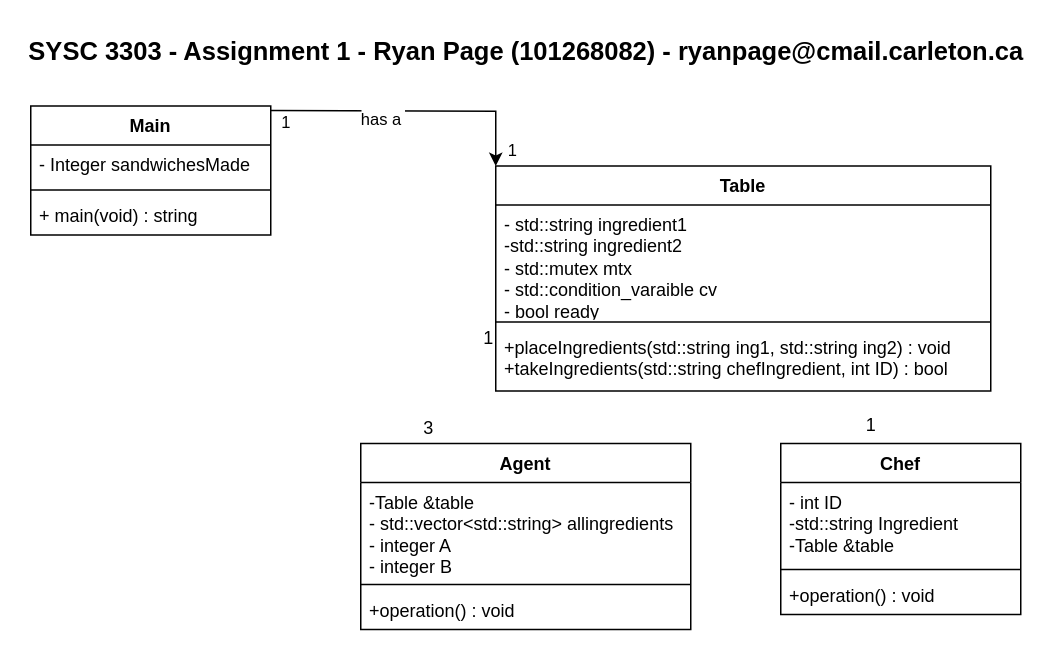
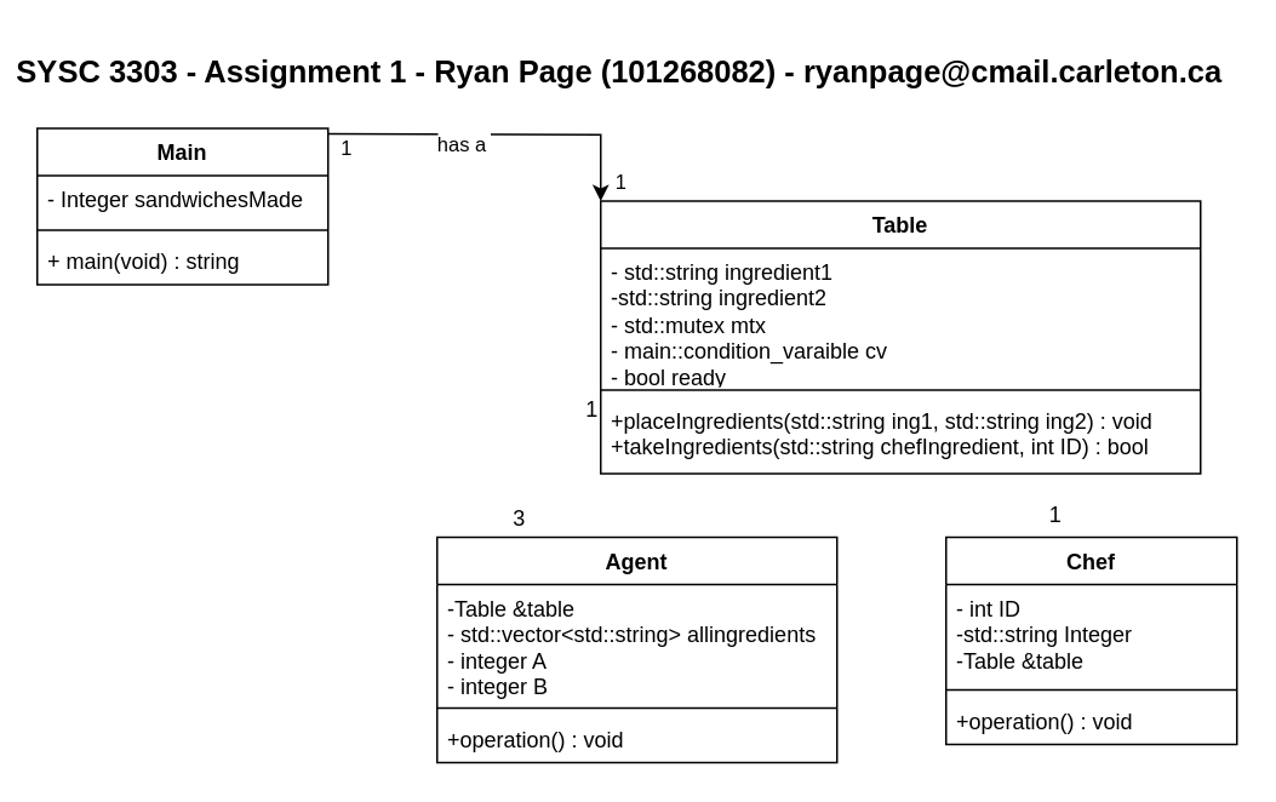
  <mxCell id="0" />
  <mxCell id="1" parent="0" />
  <mxCell id="2" value="Chef" style="swimlane;fontStyle=1;align=center;verticalAlign=top;childLayout=stackLayout;horizontal=1;startSize=26;horizontalStack=0;resizeParent=1;resizeParentMax=0;resizeLast=0;collapsible=1;marginBottom=0;whiteSpace=wrap;html=1;" parent="1" vertex="1"><mxGeometry x="520" y="295" width="160" height="114" as="geometry" /></mxCell>
- <mxCell id="3" value="- int ID&lt;div&gt;-std::string Ingredient&lt;/div&gt;&lt;div&gt;-Table &amp;amp;table&amp;nbsp;&lt;/div&gt;" style="text;strokeColor=none;fillColor=none;align=left;verticalAlign=top;spacingLeft=4;spacingRight=4;overflow=hidden;rotatable=0;points=[[0,0.5],[1,0.5]];portConstraint=eastwest;whiteSpace=wrap;html=1;" parent="2" vertex="1"><mxGeometry y="26" width="160" height="54" as="geometry" /></mxCell>
+ <mxCell id="3" value="- int ID&lt;div&gt;-std::string Integer&lt;/div&gt;&lt;div&gt;-Table &amp;amp;table&amp;nbsp;&lt;/div&gt;" style="text;strokeColor=none;fillColor=none;align=left;verticalAlign=top;spacingLeft=4;spacingRight=4;overflow=hidden;rotatable=0;points=[[0,0.5],[1,0.5]];portConstraint=eastwest;whiteSpace=wrap;html=1;" parent="2" vertex="1"><mxGeometry y="26" width="160" height="54" as="geometry" /></mxCell>
  <mxCell id="4" value="" style="line;strokeWidth=1;fillColor=none;align=left;verticalAlign=middle;spacingTop=-1;spacingLeft=3;spacingRight=3;rotatable=0;labelPosition=right;points=[];portConstraint=eastwest;strokeColor=inherit;" parent="2" vertex="1"><mxGeometry y="80" width="160" height="8" as="geometry" /></mxCell>
  <mxCell id="5" value="+operation() : void" style="text;strokeColor=none;fillColor=none;align=left;verticalAlign=top;spacingLeft=4;spacingRight=4;overflow=hidden;rotatable=0;points=[[0,0.5],[1,0.5]];portConstraint=eastwest;whiteSpace=wrap;html=1;" parent="2" vertex="1"><mxGeometry y="88" width="160" height="26" as="geometry" /></mxCell>
  <mxCell id="6" value="Agent" style="swimlane;fontStyle=1;align=center;verticalAlign=top;childLayout=stackLayout;horizontal=1;startSize=26;horizontalStack=0;resizeParent=1;resizeParentMax=0;resizeLast=0;collapsible=1;marginBottom=0;whiteSpace=wrap;html=1;" parent="1" vertex="1"><mxGeometry x="240" y="295" width="220" height="124" as="geometry" /></mxCell>
  <mxCell id="7" value="-Table &amp;amp;table&lt;div&gt;- std::vector&amp;lt;std::string&amp;gt; allingredients&lt;/div&gt;&lt;div&gt;- integer A&lt;/div&gt;&lt;div&gt;- integer B&lt;/div&gt;" style="text;strokeColor=none;fillColor=none;align=left;verticalAlign=top;spacingLeft=4;spacingRight=4;overflow=hidden;rotatable=0;points=[[0,0.5],[1,0.5]];portConstraint=eastwest;whiteSpace=wrap;html=1;" parent="6" vertex="1"><mxGeometry y="26" width="220" height="64" as="geometry" /></mxCell>
  <mxCell id="8" value="" style="line;strokeWidth=1;fillColor=none;align=left;verticalAlign=middle;spacingTop=-1;spacingLeft=3;spacingRight=3;rotatable=0;labelPosition=right;points=[];portConstraint=eastwest;strokeColor=inherit;" parent="6" vertex="1"><mxGeometry y="90" width="220" height="8" as="geometry" /></mxCell>
  <mxCell id="9" value="+operation() : void" style="text;strokeColor=none;fillColor=none;align=left;verticalAlign=top;spacingLeft=4;spacingRight=4;overflow=hidden;rotatable=0;points=[[0,0.5],[1,0.5]];portConstraint=eastwest;whiteSpace=wrap;html=1;" parent="6" vertex="1"><mxGeometry y="98" width="220" height="26" as="geometry" /></mxCell>
  <mxCell id="10" value="Table" style="swimlane;fontStyle=1;align=center;verticalAlign=top;childLayout=stackLayout;horizontal=1;startSize=26;horizontalStack=0;resizeParent=1;resizeParentMax=0;resizeLast=0;collapsible=1;marginBottom=0;whiteSpace=wrap;html=1;" parent="1" vertex="1"><mxGeometry x="330" y="110" width="330" height="150" as="geometry" /></mxCell>
- <mxCell id="11" value="- std::string ingredient1&lt;div&gt;-std::string ingredient2&lt;br&gt;&lt;div&gt;- std::mutex mtx&lt;/div&gt;&lt;div&gt;- std::condition_varaible cv&lt;/div&gt;&lt;div&gt;- bool ready&lt;/div&gt;&lt;/div&gt;" style="text;strokeColor=none;fillColor=none;align=left;verticalAlign=top;spacingLeft=4;spacingRight=4;overflow=hidden;rotatable=0;points=[[0,0.5],[1,0.5]];portConstraint=eastwest;whiteSpace=wrap;html=1;" parent="10" vertex="1"><mxGeometry y="26" width="330" height="74" as="geometry" /></mxCell>
+ <mxCell id="11" value="- std::string ingredient1&lt;div&gt;-std::string ingredient2&lt;br&gt;&lt;div&gt;- std::mutex mtx&lt;/div&gt;&lt;div&gt;- main::condition_varaible cv&lt;/div&gt;&lt;div&gt;- bool ready&lt;/div&gt;&lt;/div&gt;" style="text;strokeColor=none;fillColor=none;align=left;verticalAlign=top;spacingLeft=4;spacingRight=4;overflow=hidden;rotatable=0;points=[[0,0.5],[1,0.5]];portConstraint=eastwest;whiteSpace=wrap;html=1;" parent="10" vertex="1"><mxGeometry y="26" width="330" height="74" as="geometry" /></mxCell>
  <mxCell id="12" value="" style="line;strokeWidth=1;fillColor=none;align=left;verticalAlign=middle;spacingTop=-1;spacingLeft=3;spacingRight=3;rotatable=0;labelPosition=right;points=[];portConstraint=eastwest;strokeColor=inherit;" parent="10" vertex="1"><mxGeometry y="100" width="330" height="8" as="geometry" /></mxCell>
  <mxCell id="13" value="+placeIngredients(std::string ing1, std::string ing2) : void&lt;div&gt;+takeIngredients(std::string chefIngredient, int ID) : bool&lt;/div&gt;" style="text;strokeColor=none;fillColor=none;align=left;verticalAlign=top;spacingLeft=4;spacingRight=4;overflow=hidden;rotatable=0;points=[[0,0.5],[1,0.5]];portConstraint=eastwest;whiteSpace=wrap;html=1;" parent="10" vertex="1"><mxGeometry y="108" width="330" height="42" as="geometry" /></mxCell>
  <mxCell id="14" style="edgeStyle=orthogonalEdgeStyle;rounded=0;orthogonalLoop=1;jettySize=auto;html=1;exitX=1;exitY=0.25;exitDx=0;exitDy=0;entryX=0;entryY=0;entryDx=0;entryDy=0;" parent="1" target="10" edge="1"><mxGeometry relative="1" as="geometry"><mxPoint x="180" y="73" as="sourcePoint" /></mxGeometry></mxCell>
  <mxCell id="15" value="has a&amp;nbsp;" style="edgeLabel;html=1;align=center;verticalAlign=middle;resizable=0;points=[];" parent="14" vertex="1" connectable="0"><mxGeometry x="-0.193" y="-5" relative="1" as="geometry"><mxPoint as="offset" /></mxGeometry></mxCell>
  <mxCell id="16" value="1" style="edgeLabel;html=1;align=center;verticalAlign=middle;resizable=0;points=[];" parent="14" vertex="1" connectable="0"><mxGeometry x="0.86" y="-3" relative="1" as="geometry"><mxPoint x="13" y="3" as="offset" /></mxGeometry></mxCell>
  <mxCell id="17" value="1" style="edgeLabel;html=1;align=center;verticalAlign=middle;resizable=0;points=[];" parent="14" vertex="1" connectable="0"><mxGeometry x="-0.766" y="-7" relative="1" as="geometry"><mxPoint x="-12" as="offset" /></mxGeometry></mxCell>
  <mxCell id="18" value="1" style="text;html=1;align=center;verticalAlign=middle;resizable=0;points=[];autosize=1;strokeColor=none;fillColor=none;" parent="1" vertex="1"><mxGeometry x="310" y="210" width="30" height="30" as="geometry" /></mxCell>
  <mxCell id="19" value="&lt;div&gt;3&lt;/div&gt;" style="text;html=1;align=center;verticalAlign=middle;resizable=0;points=[];autosize=1;strokeColor=none;fillColor=none;" parent="1" vertex="1"><mxGeometry x="270" y="270" width="30" height="30" as="geometry" /></mxCell>
  <mxCell id="20" value="1" style="text;html=1;align=center;verticalAlign=middle;resizable=0;points=[];autosize=1;strokeColor=none;fillColor=none;" parent="1" vertex="1"><mxGeometry x="565" y="268" width="30" height="30" as="geometry" /></mxCell>
  <mxCell id="21" value="Main" style="swimlane;fontStyle=1;align=center;verticalAlign=top;childLayout=stackLayout;horizontal=1;startSize=26;horizontalStack=0;resizeParent=1;resizeParentMax=0;resizeLast=0;collapsible=1;marginBottom=0;whiteSpace=wrap;html=1;" parent="1" vertex="1"><mxGeometry x="20" y="70" width="160" height="86" as="geometry" /></mxCell>
  <mxCell id="22" value="- Integer sandwichesMade" style="text;strokeColor=none;fillColor=none;align=left;verticalAlign=top;spacingLeft=4;spacingRight=4;overflow=hidden;rotatable=0;points=[[0,0.5],[1,0.5]];portConstraint=eastwest;whiteSpace=wrap;html=1;" parent="21" vertex="1"><mxGeometry y="26" width="160" height="26" as="geometry" /></mxCell>
  <mxCell id="23" value="" style="line;strokeWidth=1;fillColor=none;align=left;verticalAlign=middle;spacingTop=-1;spacingLeft=3;spacingRight=3;rotatable=0;labelPosition=right;points=[];portConstraint=eastwest;strokeColor=inherit;" parent="21" vertex="1"><mxGeometry y="52" width="160" height="8" as="geometry" /></mxCell>
  <mxCell id="24" value="+ main(void) : string" style="text;strokeColor=none;fillColor=none;align=left;verticalAlign=top;spacingLeft=4;spacingRight=4;overflow=hidden;rotatable=0;points=[[0,0.5],[1,0.5]];portConstraint=eastwest;whiteSpace=wrap;html=1;" parent="21" vertex="1"><mxGeometry y="60" width="160" height="26" as="geometry" /></mxCell>
- <mxCell id="25" value="SYSC 3303 - Assignment 1 - Ryan Page (101268082) - ryanpage@cmail.carleton.ca" style="text;html=1;align=center;verticalAlign=middle;resizable=0;points=[];autosize=1;strokeColor=none;fillColor=none;fontSize=17;fontStyle=1" vertex="1" parent="1"><mxGeometry x="20" y="20" width="660" height="30" as="geometry" /></mxCell>
+ <mxCell id="25" value="SYSC 3303 - Assignment 1 - Ryan Page (101268082) - ryanpage@cmail.carleton.ca" style="text;html=1;align=center;verticalAlign=middle;resizable=0;points=[];autosize=1;strokeColor=none;fillColor=none;fontSize=17;fontStyle=1" vertex="1" parent="1"><mxGeometry x="10" y="25" width="660" height="30" as="geometry" /></mxCell>
